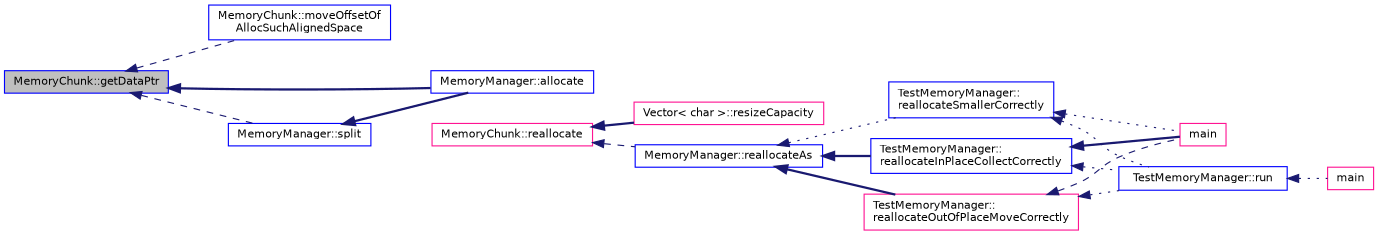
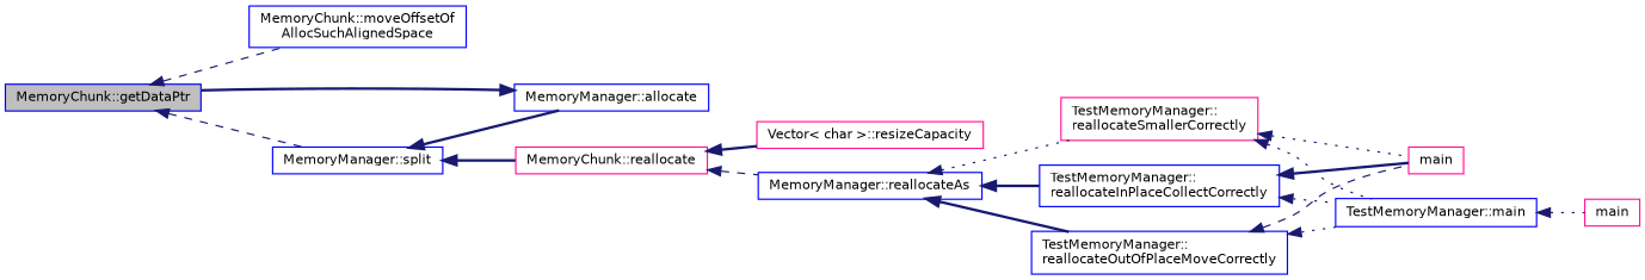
  digraph {
    rankdir=LR
    node [color=blue fillcolor=white fontname=Helvetica fontsize=10 shape=record style=filled]
    edge [color=midnightblue dir=back fontname=Helvetica fontsize=10 labelfontname=Helvetica labelfontsize=10 style=bold]
    n1 [fillcolor=grey75 fontcolor=black height=0.2 label="MemoryChunk::getDataPtr" width=0.4]
    n2 [height=0.2 label="MemoryChunk::moveOffsetOf\lAllocSuchAlignedSpace" width=0.4]
    n3 [height=0.2 label="MemoryManager::split" width=0.4]
    n4 [height=0.2 label="MemoryManager::allocate" width=0.4]
    n5 [color=deeppink height=0.2 label="MemoryChunk::reallocate" width=0.4]
    n6 [color=deeppink height=0.2 label="Vector\< char \>::resizeCapacity" width=0.4]
    n7 [height=0.2 label="MemoryManager::reallocateAs" width=0.4]
-   n8 [height=0.2 label="TestMemoryManager::\lreallocateSmallerCorrectly" width=0.4]
+   n8 [color=deeppink height=0.2 label="TestMemoryManager::\lreallocateSmallerCorrectly" width=0.4]
    n9 [height=0.2 label="TestMemoryManager::\lreallocateInPlaceCollectCorrectly" width=0.4]
-   n10 [color=deeppink height=0.2 label="TestMemoryManager::\lreallocateOutOfPlaceMoveCorrectly" width=0.4]
+   n10 [height=0.2 label="TestMemoryManager::\lreallocateOutOfPlaceMoveCorrectly" width=0.4]
    n11 [color=deeppink height=0.2 label=main width=0.4]
-   n12 [height=0.2 label="TestMemoryManager::run" width=0.4]
+   n12 [height=0.2 label="TestMemoryManager::main" width=0.4]
    n13 [color=deeppink height=0.2 label=main width=0.4]
    n1 -> n2 [style=dashed]
    n1 -> n3 [style=dashed]
-   n1 -> n4
+   n4 -> n1
    n3 -> n4
+   n3 -> n5
    n5 -> n6
    n5 -> n7 [style=dashed]
    n7 -> n8 [style=dotted]
    n7 -> n9
    n7 -> n10
    n8 -> n11 [style=dotted]
    n8 -> n12 [style=dotted]
    n9 -> n11
    n9 -> n12 [style=dotted]
    n10 -> n11 [style=dashed]
    n10 -> n12 [style=dotted]
    n12 -> n13 [style=dotted]
  }
